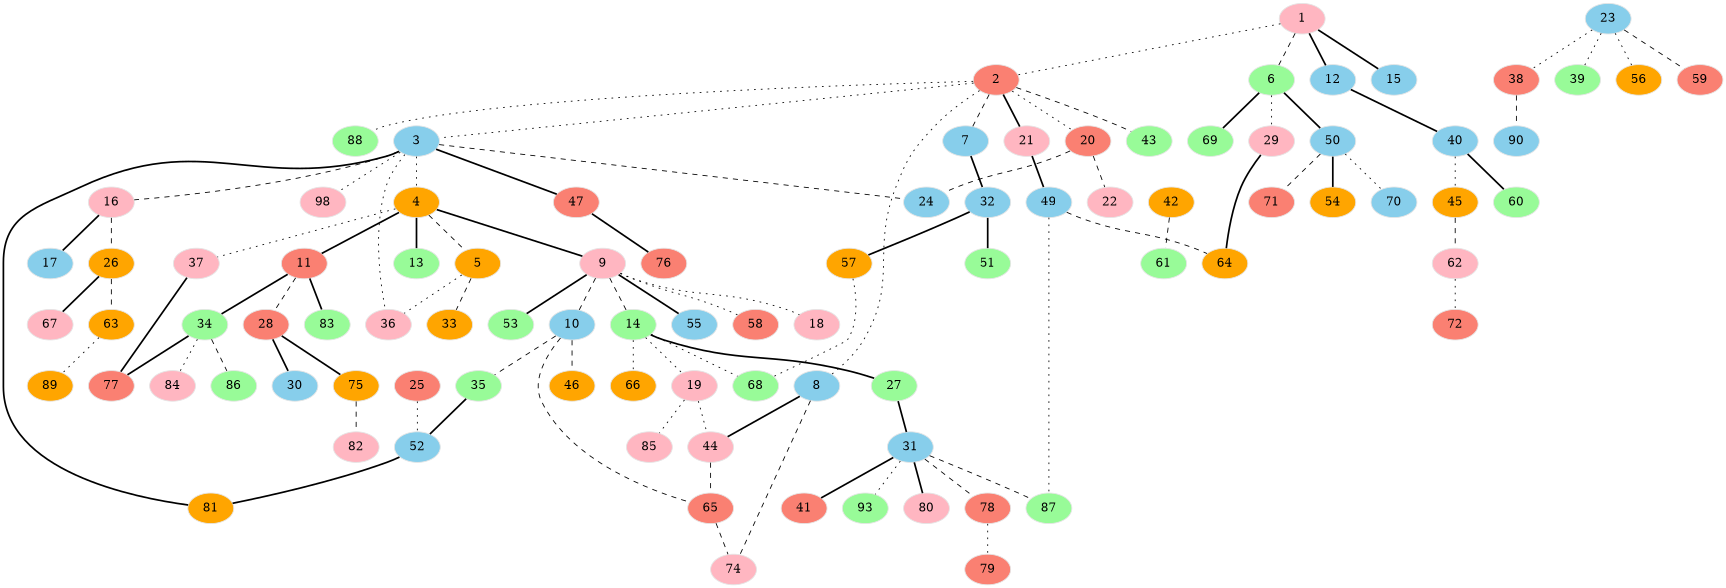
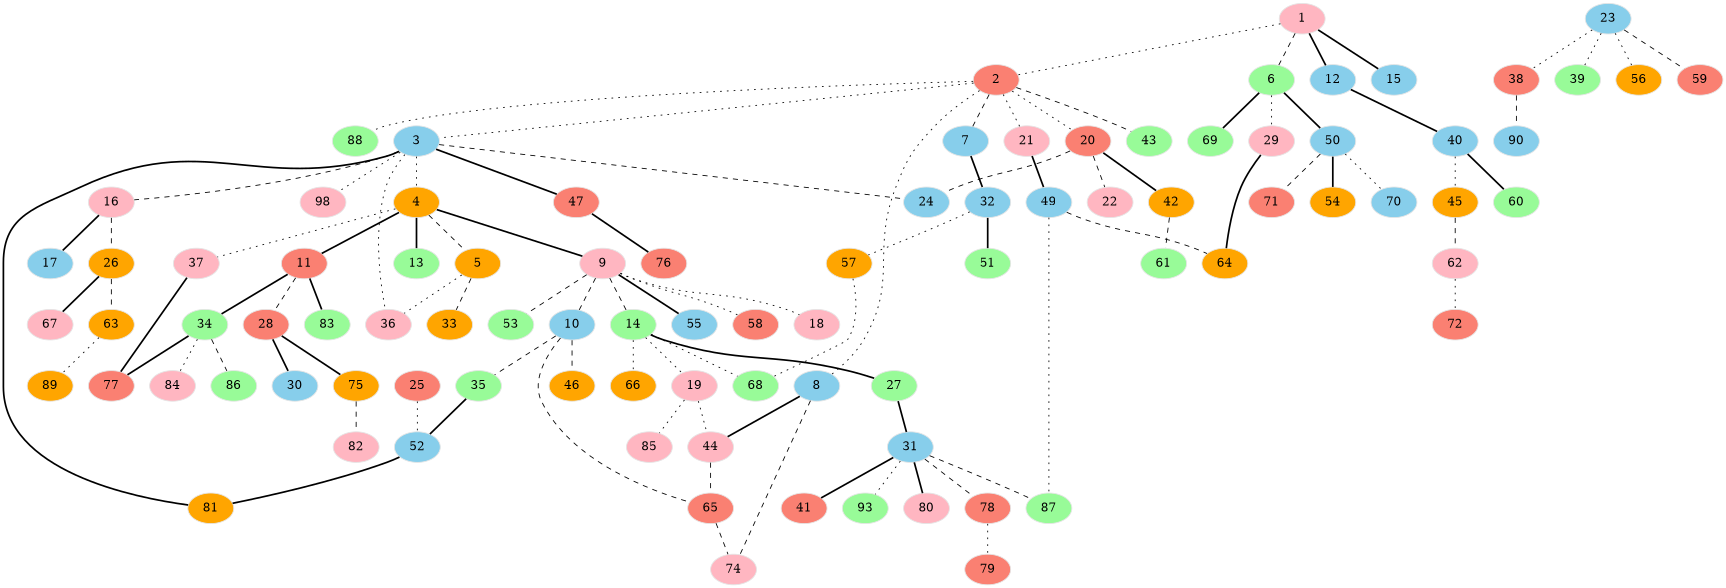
  graph {
    node [color=gray90 fillcolor=lightpink style=filled]
    edge [style=bold]
    2 [fillcolor=salmon]
    1
    6 [fillcolor=palegreen]
    12 [fillcolor=skyblue]
    15 [fillcolor=skyblue]
    3 [fillcolor=skyblue]
    7 [fillcolor=skyblue]
    8 [fillcolor=skyblue]
    20 [fillcolor=salmon]
    21
    43 [fillcolor=palegreen]
    88 [fillcolor=palegreen]
    29
    50 [fillcolor=skyblue]
    69 [fillcolor=palegreen]
    40 [fillcolor=skyblue]
    4 [fillcolor=orange]
    16
    24 [fillcolor=skyblue]
    36
    47 [fillcolor=salmon]
    n22 [label=98]
    81 [fillcolor=orange]
    32 [fillcolor=skyblue]
    44
    74
    22
    42 [fillcolor=orange]
    49 [fillcolor=skyblue]
    5 [fillcolor=orange]
    9
    11 [fillcolor=salmon]
    13 [fillcolor=palegreen]
    37
    17 [fillcolor=skyblue]
    26 [fillcolor=orange]
    76 [fillcolor=salmon]
    33 [fillcolor=orange]
    10 [fillcolor=skyblue]
    14 [fillcolor=palegreen]
    18
    53 [fillcolor=palegreen]
    55 [fillcolor=skyblue]
    58 [fillcolor=salmon]
    28 [fillcolor=salmon]
    34 [fillcolor=palegreen]
    83 [fillcolor=palegreen]
    77 [fillcolor=salmon]
    64 [fillcolor=orange]
    54 [fillcolor=orange]
    70 [fillcolor=skyblue]
    71 [fillcolor=salmon]
    51 [fillcolor=palegreen]
    57 [fillcolor=orange]
    65 [fillcolor=salmon]
    35 [fillcolor=palegreen]
    46 [fillcolor=orange]
    19
    27 [fillcolor=palegreen]
    66 [fillcolor=orange]
    68 [fillcolor=palegreen]
    52 [fillcolor=skyblue]
    30 [fillcolor=skyblue]
    75 [fillcolor=orange]
    84
    86 [fillcolor=palegreen]
    45 [fillcolor=orange]
    60 [fillcolor=palegreen]
    85
    31 [fillcolor=skyblue]
    25 [fillcolor=salmon]
    63 [fillcolor=orange]
    67
    23 [fillcolor=skyblue]
    38 [fillcolor=salmon]
    39 [fillcolor=palegreen]
    56 [fillcolor=orange]
    59 [fillcolor=salmon]
    61 [fillcolor=palegreen]
    87 [fillcolor=palegreen]
    90 [fillcolor=skyblue]
    89 [fillcolor=orange]
    41 [fillcolor=salmon]
    n84 [fillcolor=palegreen label=93]
    78 [fillcolor=salmon]
    80
    82
    79 [fillcolor=salmon]
    62
    72 [fillcolor=salmon]
    2 -- 3 [style=dotted]
    2 -- 7 [style=dashed]
    2 -- 8 [style=dotted]
    2 -- 20 [style=dotted]
-   2 -- 21
+   2 -- 21 [style=dotted]
    2 -- 43 [style=dashed]
    2 -- 88 [style=dotted]
    1 -- 2 [style=dotted]
    1 -- 6 [style=dashed]
    1 -- 12
    1 -- 15
    6 -- 29 [style=dotted]
    6 -- 50
    6 -- 69
    12 -- 40
    3 -- 4 [style=dotted]
    3 -- 16 [style=dashed]
    3 -- 24 [style=dashed]
    3 -- 36 [style=dotted]
    3 -- 47
    3 -- n22 [style=dotted]
    3 -- 81
    7 -- 32
    8 -- 44
    8 -- 74 [style=dashed]
    20 -- 24 [style=dashed]
    20 -- 22 [style=dashed]
+   20 -- 42
    21 -- 49
    29 -- 64
    50 -- 54
    50 -- 70 [style=dotted]
    50 -- 71 [style=dashed]
    40 -- 45 [style=dotted]
    40 -- 60
    4 -- 5 [style=dashed]
    4 -- 9
    4 -- 11
    4 -- 13
    4 -- 37 [style=dotted]
    16 -- 17
    16 -- 26 [style=dashed]
    47 -- 76
    32 -- 51
-   32 -- 57
+   32 -- 57 [style=dotted]
    44 -- 65 [style=dashed]
    42 -- 61 [style=dashed]
    49 -- 64 [style=dashed]
    49 -- 87 [style=dotted]
    5 -- 36 [style=dotted]
    5 -- 33 [style=dashed]
    9 -- 10 [style=dashed]
    9 -- 14 [style=dashed]
    9 -- 18 [style=dotted]
-   9 -- 53
+   9 -- 53 [style=dashed]
    9 -- 55
    9 -- 58 [style=dotted]
    11 -- 28 [style=dashed]
    11 -- 34
    11 -- 83
    37 -- 77
    26 -- 63 [style=dashed]
    26 -- 67
    10 -- 65 [style=dashed]
    10 -- 35 [style=dashed]
    10 -- 46 [style=dashed]
    14 -- 19 [style=dotted]
    14 -- 27
    14 -- 66 [style=dotted]
    14 -- 68 [style=dotted]
    28 -- 30
    28 -- 75
    34 -- 77
    34 -- 84 [style=dotted]
    34 -- 86 [style=dashed]
    57 -- 68 [style=dotted]
    65 -- 74 [style=dashed]
    35 -- 52
    19 -- 44 [style=dotted]
    19 -- 85 [style=dotted]
    27 -- 31
    52 -- 81
    75 -- 82 [style=dashed]
    45 -- 62 [style=dashed]
    31 -- 87 [style=dashed]
    31 -- 41
    31 -- n84 [style=dotted]
    31 -- 78 [style=dashed]
    31 -- 80
    25 -- 52 [style=dotted]
    63 -- 89 [style=dotted]
    23 -- 38 [style=dotted]
    23 -- 39 [style=dotted]
    23 -- 56 [style=dotted]
    23 -- 59 [style=dashed]
    38 -- 90 [style=dashed]
    78 -- 79 [style=dotted]
    62 -- 72 [style=dotted]
  }
